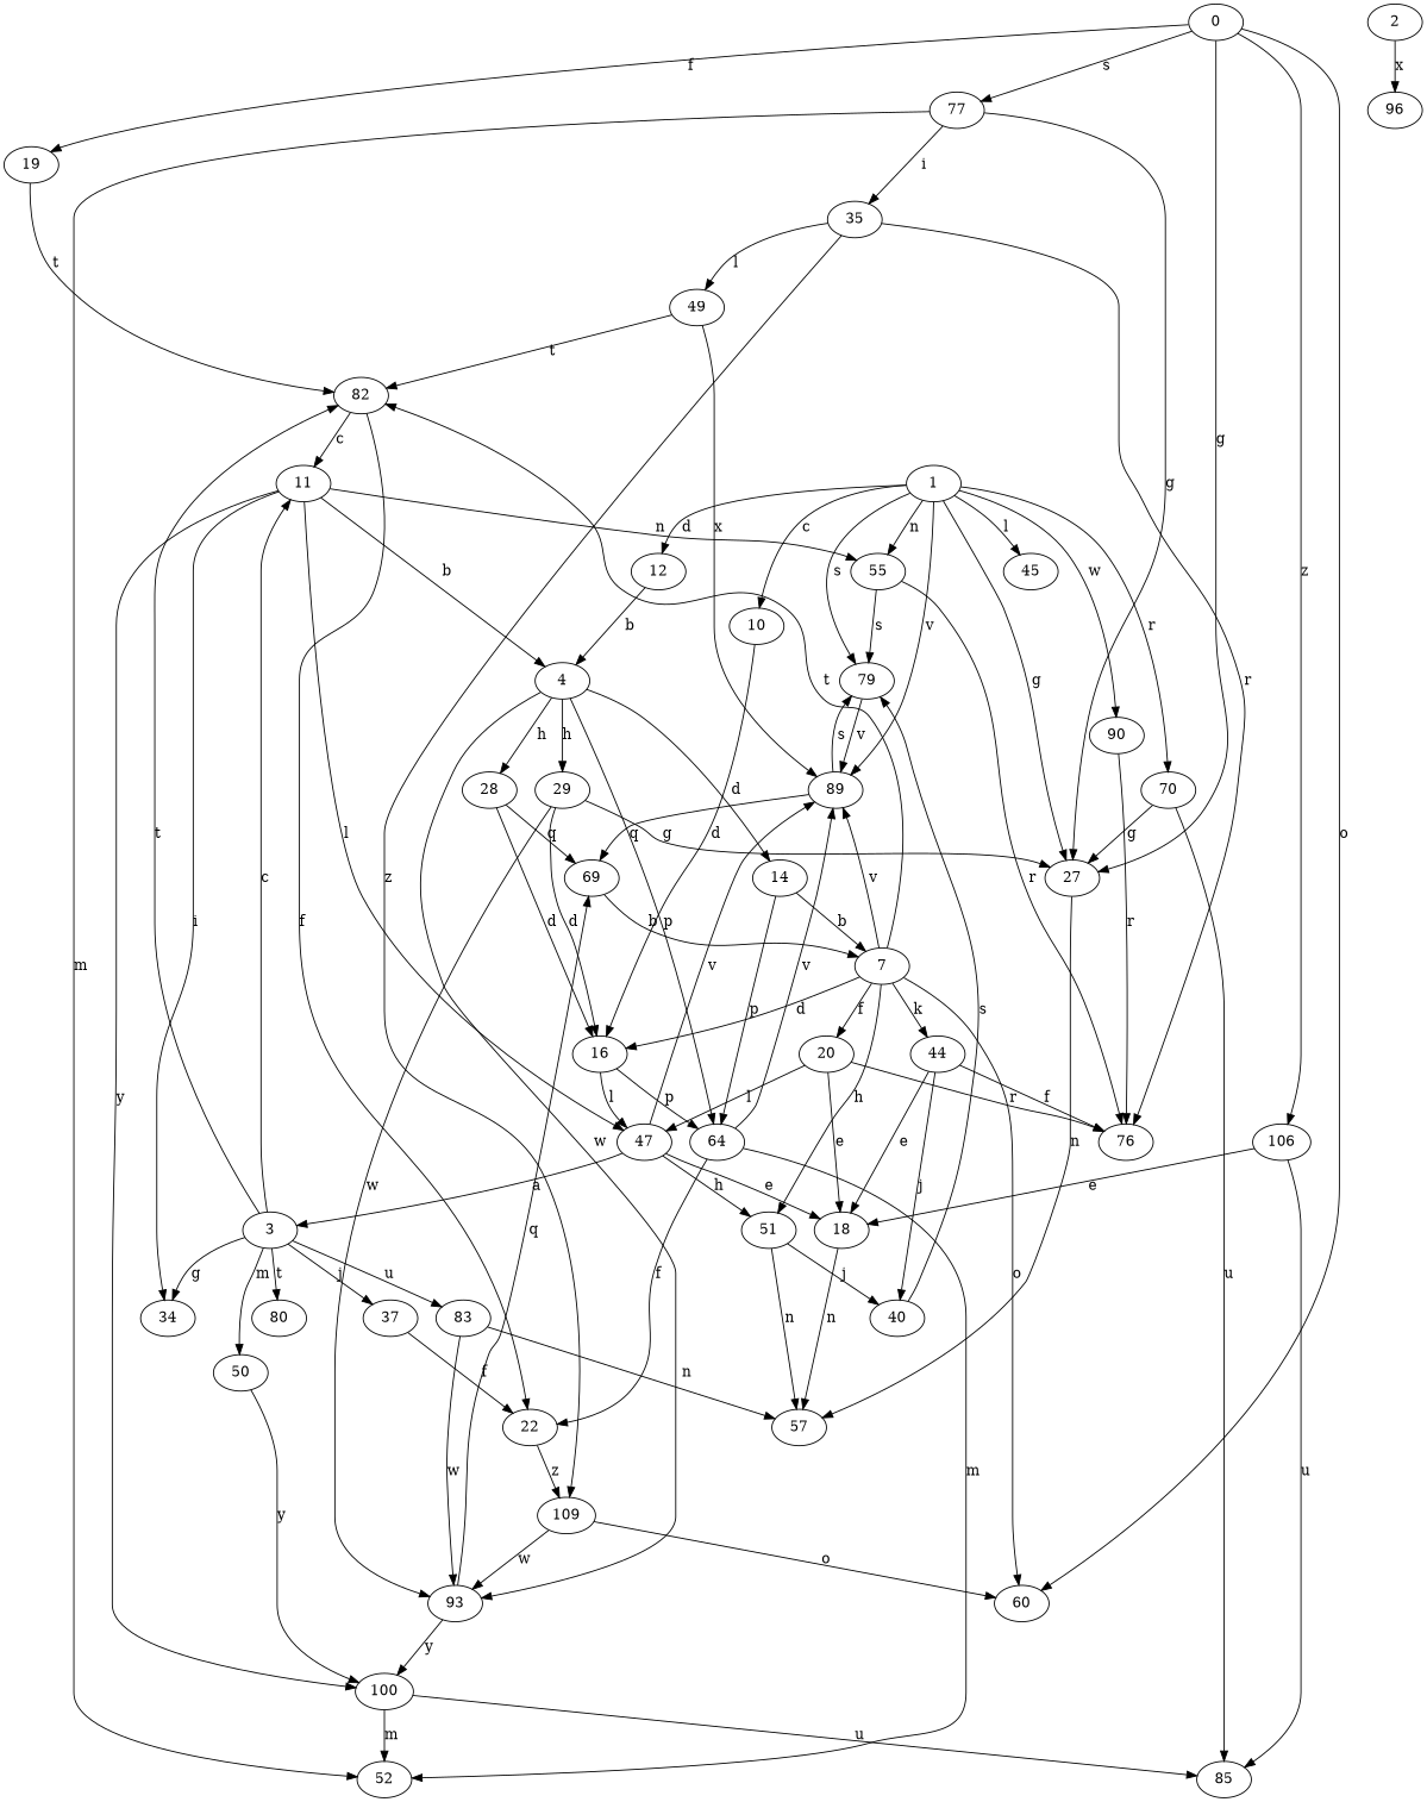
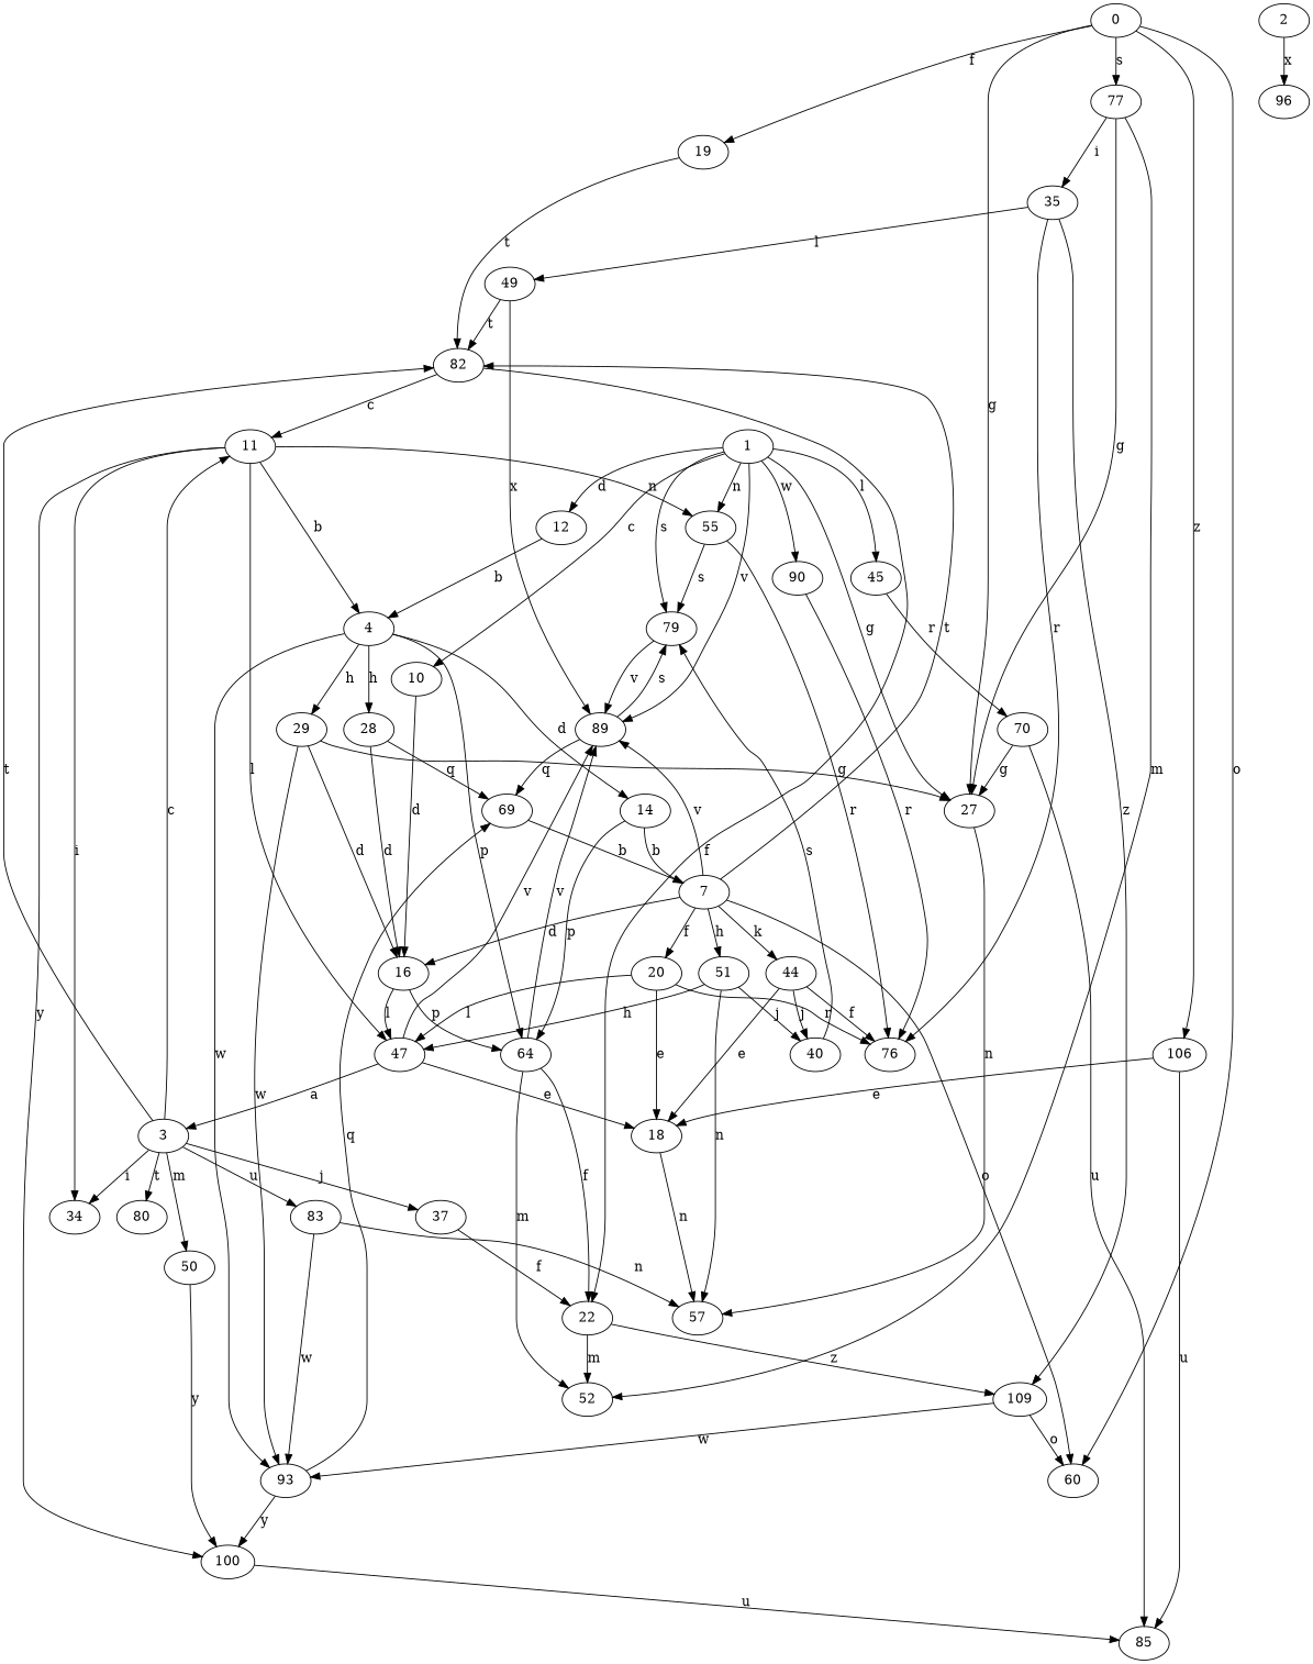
  strict digraph {
    0
    19
    27
    60
    77
    106
    82
    57
    35
    52
    18
    85
    1
    10
    12
    45
    55
    70
    79
    89
    90
    16
    4
    76
    69
    2
    96
    3
    11
    34
    37
    50
    80
    83
    47
    100
    22
    93
    14
    28
    29
    64
    7
    20
    n45 [label=51]
    44
    40
    109
    49
    0 -> 19 [label=f]
    0 -> 27 [label=g]
    0 -> 60 [label=o]
    0 -> 77 [label=s]
    0 -> 106 [label=z]
    19 -> 82 [label=t]
    27 -> 57 [label=n]
    77 -> 27 [label=g]
    77 -> 35 [label=i]
    77 -> 52 [label=m]
    106 -> 18 [label=e]
    106 -> 85 [label=u]
    82 -> 11 [label=c]
    82 -> 22 [label=f]
    35 -> 76 [label=r]
    35 -> 109 [label=z]
    35 -> 49 [label=l]
    18 -> 57 [label=n]
    1 -> 27 [label=g]
    1 -> 10 [label=c]
    1 -> 12 [label=d]
    1 -> 45 [label=l]
    1 -> 55 [label=n]
-   1 -> 70 [label=r]
+   45 -> 70 [label=r]
    1 -> 79 [label=s]
    1 -> 89 [label=v]
    1 -> 90 [label=w]
    10 -> 16 [label=d]
    12 -> 4 [label=b]
    55 -> 79 [label=s]
    55 -> 76 [label=r]
    70 -> 27 [label=g]
    70 -> 85 [label=u]
    79 -> 89 [label=v]
    89 -> 79 [label=s]
    89 -> 69 [label=q]
    90 -> 76 [label=r]
    16 -> 47 [label=l]
    16 -> 64 [label=p]
    4 -> 93 [label=w]
    4 -> 14 [label=d]
    4 -> 28 [label=h]
    4 -> 29 [label=h]
    4 -> 64 [label=p]
    69 -> 7 [label=b]
    2 -> 96 [label=x]
    3 -> 82 [label=t]
    3 -> 11 [label=c]
-   3 -> 34 [label=g]
+   3 -> 34 [label=i]
    3 -> 37 [label=j]
    3 -> 50 [label=m]
    3 -> 80 [label=t]
    3 -> 83 [label=u]
    11 -> 55 [label=n]
    11 -> 4 [label=b]
    11 -> 34 [label=i]
    11 -> 47 [label=l]
    11 -> 100 [label=y]
    37 -> 22 [label=f]
    50 -> 100 [label=y]
    83 -> 57 [label=n]
    83 -> 93 [label=w]
    47 -> 18 [label=e]
    47 -> 89 [label=v]
    47 -> 3 [label=a]
-   47 -> n45 [label=h]
-   100 -> 52 [label=m]
+   n45 -> 47 [label=h]
+   22 -> 52 [label=m]
    100 -> 85 [label=u]
    22 -> 109 [label=z]
    93 -> 69 [label=q]
    93 -> 100 [label=y]
    14 -> 64 [label=p]
    14 -> 7 [label=b]
    28 -> 16 [label=d]
    28 -> 69 [label=q]
    29 -> 27 [label=g]
    29 -> 16 [label=d]
    29 -> 93 [label=w]
    64 -> 52 [label=m]
    64 -> 89 [label=v]
    64 -> 22 [label=f]
    7 -> 60 [label=o]
    7 -> 82 [label=t]
    7 -> 89 [label=v]
    7 -> 16 [label=d]
    7 -> 20 [label=f]
    7 -> n45 [label=h]
    7 -> 44 [label=k]
    20 -> 18 [label=e]
    20 -> 76 [label=r]
    20 -> 47 [label=l]
    n45 -> 57 [label=n]
    n45 -> 40 [label=j]
    44 -> 18 [label=e]
    44 -> 76 [label=f]
    44 -> 40 [label=j]
    40 -> 79 [label=s]
    109 -> 60 [label=o]
    109 -> 93 [label=w]
    49 -> 82 [label=t]
    49 -> 89 [label=x]
  }
